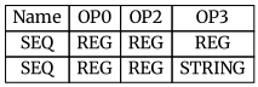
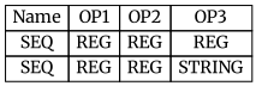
  digraph {
    nodesep=0.5
    ranksep=2
    rankdir=LR
    fontname=Merriweather
-   n1 [label=< <table border="0" cellborder="1" cellspacing="0"> <tr><td> Name </td> <td> OP0 </td><td> OP2 </td><td> OP3 </td> </tr> <tr><td> SEQ </td><td> REG </td><td> REG </td><td> REG </td> </tr> <tr><td> SEQ </td><td> REG </td><td> REG </td><td> STRING </td> </tr> </table>> shape=plain fontname=Merriweather]
+   n1 [label=< <table border="0" cellborder="1" cellspacing="0"> <tr><td> Name </td> <td> OP1 </td><td> OP2 </td><td> OP3 </td> </tr> <tr><td> SEQ </td><td> REG </td><td> REG </td><td> REG </td> </tr> <tr><td> SEQ </td><td> REG </td><td> REG </td><td> STRING </td> </tr> </table>> shape=plain fontname=Merriweather]
  }
